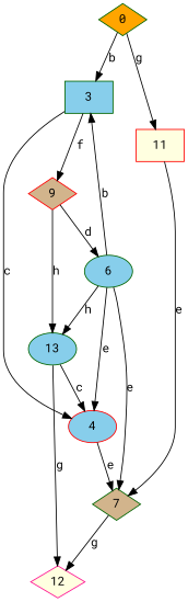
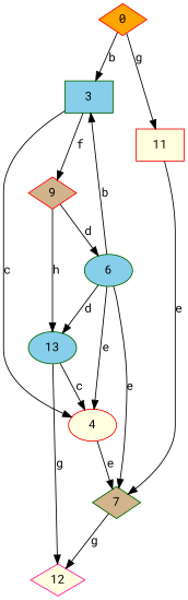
  strict digraph {
    fontname="Roboto Mono"
    node [color=darkgreen fillcolor=skyblue fontname="Roboto Mono" shape=diamond style=filled]
    edge [fontname="Roboto Mono"]
-   0 [fillcolor=orange]
+   0 [color=red fillcolor=orange]
    3 [shape=box]
    11 [color=red fillcolor=lightyellow shape=box]
-   4 [color=red shape=ellipse]
+   4 [color=red fillcolor=lightyellow shape=ellipse]
    9 [color=red fillcolor=tan]
    7 [fillcolor=tan]
    6 [shape=ellipse]
    13 [shape=ellipse]
    12 [color=deeppink fillcolor=lightyellow]
    0 -> 3 [label=b]
    0 -> 11 [label=g]
    3 -> 4 [label=c]
    3 -> 9 [label=f]
    11 -> 7 [label=e]
    4 -> 7 [label=e]
    9 -> 6 [label=d]
    9 -> 13 [label=h]
    7 -> 12 [label=g]
    6 -> 3 [label=b]
    6 -> 4 [label=e]
    6 -> 7 [label=e]
-   6 -> 13 [label=h]
+   6 -> 13 [label=d]
    13 -> 4 [label=c]
    13 -> 12 [label=g]
  }
